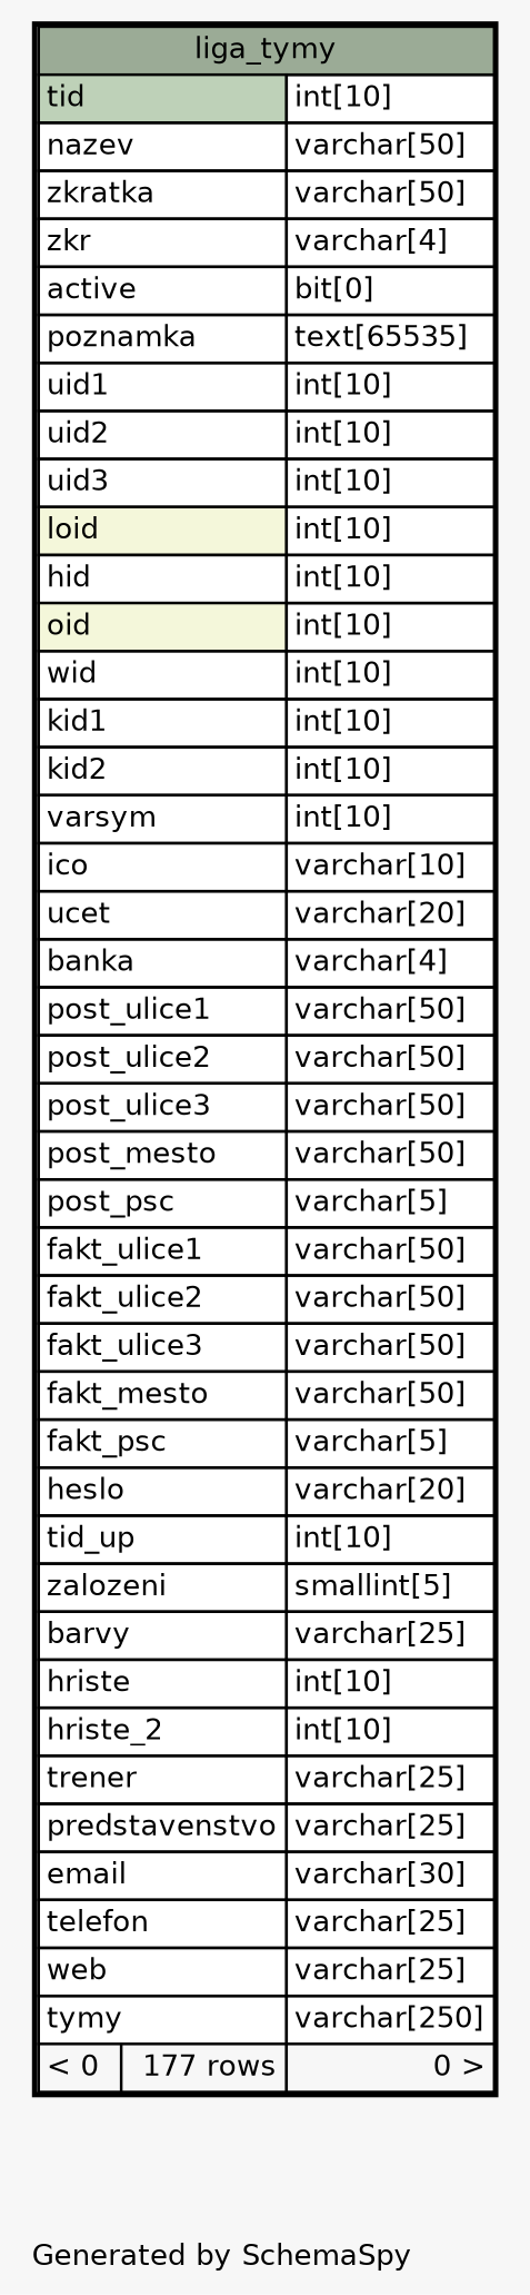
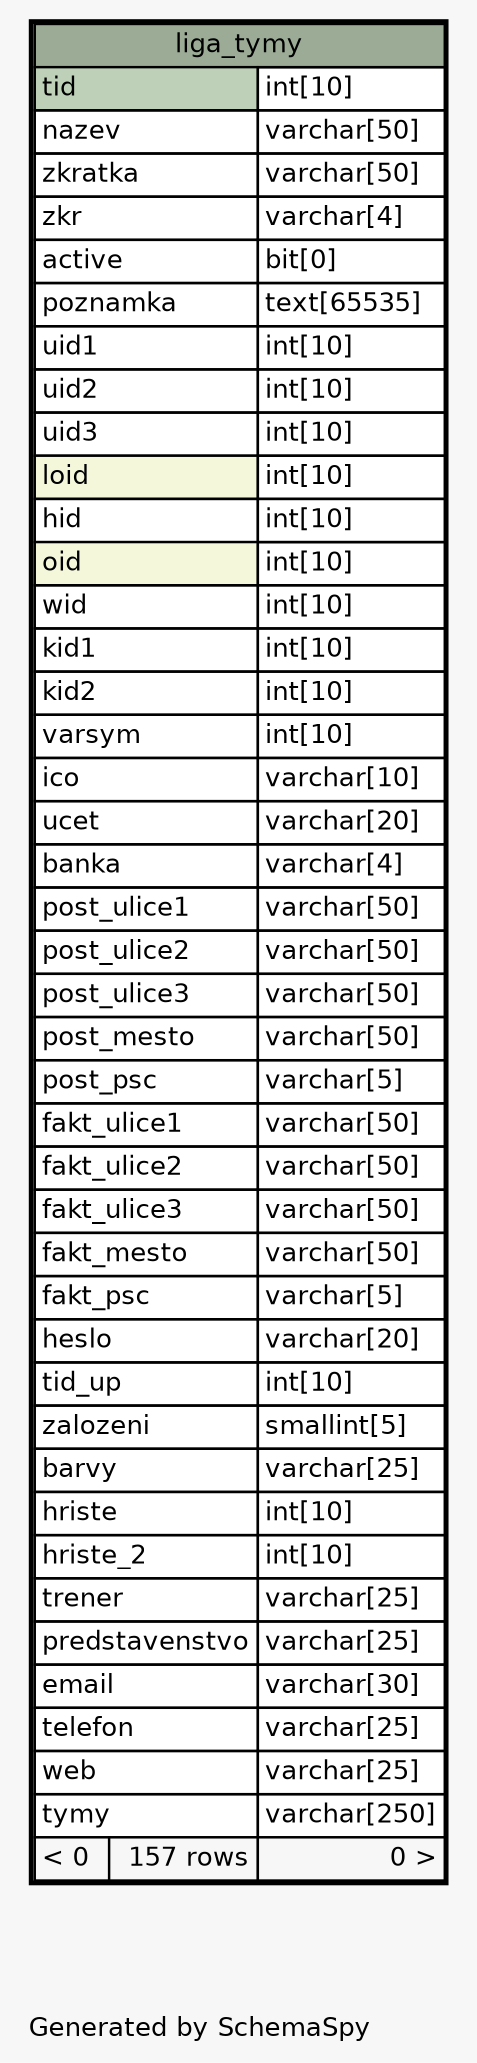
  digraph {
    bgcolor="#f7f7f7"
    fontname=Helvetica
    fontsize=11
    label="\nGenerated by SchemaSpy"
    labeljust=l
    nodesep=0.18
    rankdir=TB
    ranksep=0.46
-   n1 [fontname=Helvetica fontsize=11 label=<     <TABLE BORDER="2" CELLBORDER="1" CELLSPACING="0" BGCOLOR="#ffffff">       <TR><TD COLSPAN="3" BGCOLOR="#9bab96" ALIGN="CENTER">liga_tymy</TD></TR>       <TR><TD PORT="tid" COLSPAN="2" BGCOLOR="#bed1b8" ALIGN="LEFT">tid</TD><TD PORT="tid.type" ALIGN="LEFT">int[10]</TD></TR>       <TR><TD PORT="nazev" COLSPAN="2" ALIGN="LEFT">nazev</TD><TD PORT="nazev.type" ALIGN="LEFT">varchar[50]</TD></TR>       <TR><TD PORT="zkratka" COLSPAN="2" ALIGN="LEFT">zkratka</TD><TD PORT="zkratka.type" ALIGN="LEFT">varchar[50]</TD></TR>       <TR><TD PORT="zkr" COLSPAN="2" ALIGN="LEFT">zkr</TD><TD PORT="zkr.type" ALIGN="LEFT">varchar[4]</TD></TR>       <TR><TD PORT="active" COLSPAN="2" ALIGN="LEFT">active</TD><TD PORT="active.type" ALIGN="LEFT">bit[0]</TD></TR>       <TR><TD PORT="poznamka" COLSPAN="2" ALIGN="LEFT">poznamka</TD><TD PORT="poznamka.type" ALIGN="LEFT">text[65535]</TD></TR>       <TR><TD PORT="uid1" COLSPAN="2" ALIGN="LEFT">uid1</TD><TD PORT="uid1.type" ALIGN="LEFT">int[10]</TD></TR>       <TR><TD PORT="uid2" COLSPAN="2" ALIGN="LEFT">uid2</TD><TD PORT="uid2.type" ALIGN="LEFT">int[10]</TD></TR>       <TR><TD PORT="uid3" COLSPAN="2" ALIGN="LEFT">uid3</TD><TD PORT="uid3.type" ALIGN="LEFT">int[10]</TD></TR>       <TR><TD PORT="loid" COLSPAN="2" BGCOLOR="#f4f7da" ALIGN="LEFT">loid</TD><TD PORT="loid.type" ALIGN="LEFT">int[10]</TD></TR>       <TR><TD PORT="hid" COLSPAN="2" ALIGN="LEFT">hid</TD><TD PORT="hid.type" ALIGN="LEFT">int[10]</TD></TR>       <TR><TD PORT="oid" COLSPAN="2" BGCOLOR="#f4f7da" ALIGN="LEFT">oid</TD><TD PORT="oid.type" ALIGN="LEFT">int[10]</TD></TR>       <TR><TD PORT="wid" COLSPAN="2" ALIGN="LEFT">wid</TD><TD PORT="wid.type" ALIGN="LEFT">int[10]</TD></TR>       <TR><TD PORT="kid1" COLSPAN="2" ALIGN="LEFT">kid1</TD><TD PORT="kid1.type" ALIGN="LEFT">int[10]</TD></TR>       <TR><TD PORT="kid2" COLSPAN="2" ALIGN="LEFT">kid2</TD><TD PORT="kid2.type" ALIGN="LEFT">int[10]</TD></TR>       <TR><TD PORT="varsym" COLSPAN="2" ALIGN="LEFT">varsym</TD><TD PORT="varsym.type" ALIGN="LEFT">int[10]</TD></TR>       <TR><TD PORT="ico" COLSPAN="2" ALIGN="LEFT">ico</TD><TD PORT="ico.type" ALIGN="LEFT">varchar[10]</TD></TR>       <TR><TD PORT="ucet" COLSPAN="2" ALIGN="LEFT">ucet</TD><TD PORT="ucet.type" ALIGN="LEFT">varchar[20]</TD></TR>       <TR><TD PORT="banka" COLSPAN="2" ALIGN="LEFT">banka</TD><TD PORT="banka.type" ALIGN="LEFT">varchar[4]</TD></TR>       <TR><TD PORT="post_ulice1" COLSPAN="2" ALIGN="LEFT">post_ulice1</TD><TD PORT="post_ulice1.type" ALIGN="LEFT">varchar[50]</TD></TR>       <TR><TD PORT="post_ulice2" COLSPAN="2" ALIGN="LEFT">post_ulice2</TD><TD PORT="post_ulice2.type" ALIGN="LEFT">varchar[50]</TD></TR>       <TR><TD PORT="post_ulice3" COLSPAN="2" ALIGN="LEFT">post_ulice3</TD><TD PORT="post_ulice3.type" ALIGN="LEFT">varchar[50]</TD></TR>       <TR><TD PORT="post_mesto" COLSPAN="2" ALIGN="LEFT">post_mesto</TD><TD PORT="post_mesto.type" ALIGN="LEFT">varchar[50]</TD></TR>       <TR><TD PORT="post_psc" COLSPAN="2" ALIGN="LEFT">post_psc</TD><TD PORT="post_psc.type" ALIGN="LEFT">varchar[5]</TD></TR>       <TR><TD PORT="fakt_ulice1" COLSPAN="2" ALIGN="LEFT">fakt_ulice1</TD><TD PORT="fakt_ulice1.type" ALIGN="LEFT">varchar[50]</TD></TR>       <TR><TD PORT="fakt_ulice2" COLSPAN="2" ALIGN="LEFT">fakt_ulice2</TD><TD PORT="fakt_ulice2.type" ALIGN="LEFT">varchar[50]</TD></TR>       <TR><TD PORT="fakt_ulice3" COLSPAN="2" ALIGN="LEFT">fakt_ulice3</TD><TD PORT="fakt_ulice3.type" ALIGN="LEFT">varchar[50]</TD></TR>       <TR><TD PORT="fakt_mesto" COLSPAN="2" ALIGN="LEFT">fakt_mesto</TD><TD PORT="fakt_mesto.type" ALIGN="LEFT">varchar[50]</TD></TR>       <TR><TD PORT="fakt_psc" COLSPAN="2" ALIGN="LEFT">fakt_psc</TD><TD PORT="fakt_psc.type" ALIGN="LEFT">varchar[5]</TD></TR>       <TR><TD PORT="heslo" COLSPAN="2" ALIGN="LEFT">heslo</TD><TD PORT="heslo.type" ALIGN="LEFT">varchar[20]</TD></TR>       <TR><TD PORT="tid_up" COLSPAN="2" ALIGN="LEFT">tid_up</TD><TD PORT="tid_up.type" ALIGN="LEFT">int[10]</TD></TR>       <TR><TD PORT="zalozeni" COLSPAN="2" ALIGN="LEFT">zalozeni</TD><TD PORT="zalozeni.type" ALIGN="LEFT">smallint[5]</TD></TR>       <TR><TD PORT="barvy" COLSPAN="2" ALIGN="LEFT">barvy</TD><TD PORT="barvy.type" ALIGN="LEFT">varchar[25]</TD></TR>       <TR><TD PORT="hriste" COLSPAN="2" ALIGN="LEFT">hriste</TD><TD PORT="hriste.type" ALIGN="LEFT">int[10]</TD></TR>       <TR><TD PORT="hriste_2" COLSPAN="2" ALIGN="LEFT">hriste_2</TD><TD PORT="hriste_2.type" ALIGN="LEFT">int[10]</TD></TR>       <TR><TD PORT="trener" COLSPAN="2" ALIGN="LEFT">trener</TD><TD PORT="trener.type" ALIGN="LEFT">varchar[25]</TD></TR>       <TR><TD PORT="predstavenstvo" COLSPAN="2" ALIGN="LEFT">predstavenstvo</TD><TD PORT="predstavenstvo.type" ALIGN="LEFT">varchar[25]</TD></TR>       <TR><TD PORT="email" COLSPAN="2" ALIGN="LEFT">email</TD><TD PORT="email.type" ALIGN="LEFT">varchar[30]</TD></TR>       <TR><TD PORT="telefon" COLSPAN="2" ALIGN="LEFT">telefon</TD><TD PORT="telefon.type" ALIGN="LEFT">varchar[25]</TD></TR>       <TR><TD PORT="web" COLSPAN="2" ALIGN="LEFT">web</TD><TD PORT="web.type" ALIGN="LEFT">varchar[25]</TD></TR>       <TR><TD PORT="tymy" COLSPAN="2" ALIGN="LEFT">tymy</TD><TD PORT="tymy.type" ALIGN="LEFT">varchar[250]</TD></TR>       <TR><TD ALIGN="LEFT" BGCOLOR="#f7f7f7">&lt; 0</TD><TD ALIGN="RIGHT" BGCOLOR="#f7f7f7">177 rows</TD><TD ALIGN="RIGHT" BGCOLOR="#f7f7f7">0 &gt;</TD></TR>     </TABLE>> shape=plaintext]
+   n1 [fontname=Helvetica fontsize=11 label=<     <TABLE BORDER="2" CELLBORDER="1" CELLSPACING="0" BGCOLOR="#ffffff">       <TR><TD COLSPAN="3" BGCOLOR="#9bab96" ALIGN="CENTER">liga_tymy</TD></TR>       <TR><TD PORT="tid" COLSPAN="2" BGCOLOR="#bed1b8" ALIGN="LEFT">tid</TD><TD PORT="tid.type" ALIGN="LEFT">int[10]</TD></TR>       <TR><TD PORT="nazev" COLSPAN="2" ALIGN="LEFT">nazev</TD><TD PORT="nazev.type" ALIGN="LEFT">varchar[50]</TD></TR>       <TR><TD PORT="zkratka" COLSPAN="2" ALIGN="LEFT">zkratka</TD><TD PORT="zkratka.type" ALIGN="LEFT">varchar[50]</TD></TR>       <TR><TD PORT="zkr" COLSPAN="2" ALIGN="LEFT">zkr</TD><TD PORT="zkr.type" ALIGN="LEFT">varchar[4]</TD></TR>       <TR><TD PORT="active" COLSPAN="2" ALIGN="LEFT">active</TD><TD PORT="active.type" ALIGN="LEFT">bit[0]</TD></TR>       <TR><TD PORT="poznamka" COLSPAN="2" ALIGN="LEFT">poznamka</TD><TD PORT="poznamka.type" ALIGN="LEFT">text[65535]</TD></TR>       <TR><TD PORT="uid1" COLSPAN="2" ALIGN="LEFT">uid1</TD><TD PORT="uid1.type" ALIGN="LEFT">int[10]</TD></TR>       <TR><TD PORT="uid2" COLSPAN="2" ALIGN="LEFT">uid2</TD><TD PORT="uid2.type" ALIGN="LEFT">int[10]</TD></TR>       <TR><TD PORT="uid3" COLSPAN="2" ALIGN="LEFT">uid3</TD><TD PORT="uid3.type" ALIGN="LEFT">int[10]</TD></TR>       <TR><TD PORT="loid" COLSPAN="2" BGCOLOR="#f4f7da" ALIGN="LEFT">loid</TD><TD PORT="loid.type" ALIGN="LEFT">int[10]</TD></TR>       <TR><TD PORT="hid" COLSPAN="2" ALIGN="LEFT">hid</TD><TD PORT="hid.type" ALIGN="LEFT">int[10]</TD></TR>       <TR><TD PORT="oid" COLSPAN="2" BGCOLOR="#f4f7da" ALIGN="LEFT">oid</TD><TD PORT="oid.type" ALIGN="LEFT">int[10]</TD></TR>       <TR><TD PORT="wid" COLSPAN="2" ALIGN="LEFT">wid</TD><TD PORT="wid.type" ALIGN="LEFT">int[10]</TD></TR>       <TR><TD PORT="kid1" COLSPAN="2" ALIGN="LEFT">kid1</TD><TD PORT="kid1.type" ALIGN="LEFT">int[10]</TD></TR>       <TR><TD PORT="kid2" COLSPAN="2" ALIGN="LEFT">kid2</TD><TD PORT="kid2.type" ALIGN="LEFT">int[10]</TD></TR>       <TR><TD PORT="varsym" COLSPAN="2" ALIGN="LEFT">varsym</TD><TD PORT="varsym.type" ALIGN="LEFT">int[10]</TD></TR>       <TR><TD PORT="ico" COLSPAN="2" ALIGN="LEFT">ico</TD><TD PORT="ico.type" ALIGN="LEFT">varchar[10]</TD></TR>       <TR><TD PORT="ucet" COLSPAN="2" ALIGN="LEFT">ucet</TD><TD PORT="ucet.type" ALIGN="LEFT">varchar[20]</TD></TR>       <TR><TD PORT="banka" COLSPAN="2" ALIGN="LEFT">banka</TD><TD PORT="banka.type" ALIGN="LEFT">varchar[4]</TD></TR>       <TR><TD PORT="post_ulice1" COLSPAN="2" ALIGN="LEFT">post_ulice1</TD><TD PORT="post_ulice1.type" ALIGN="LEFT">varchar[50]</TD></TR>       <TR><TD PORT="post_ulice2" COLSPAN="2" ALIGN="LEFT">post_ulice2</TD><TD PORT="post_ulice2.type" ALIGN="LEFT">varchar[50]</TD></TR>       <TR><TD PORT="post_ulice3" COLSPAN="2" ALIGN="LEFT">post_ulice3</TD><TD PORT="post_ulice3.type" ALIGN="LEFT">varchar[50]</TD></TR>       <TR><TD PORT="post_mesto" COLSPAN="2" ALIGN="LEFT">post_mesto</TD><TD PORT="post_mesto.type" ALIGN="LEFT">varchar[50]</TD></TR>       <TR><TD PORT="post_psc" COLSPAN="2" ALIGN="LEFT">post_psc</TD><TD PORT="post_psc.type" ALIGN="LEFT">varchar[5]</TD></TR>       <TR><TD PORT="fakt_ulice1" COLSPAN="2" ALIGN="LEFT">fakt_ulice1</TD><TD PORT="fakt_ulice1.type" ALIGN="LEFT">varchar[50]</TD></TR>       <TR><TD PORT="fakt_ulice2" COLSPAN="2" ALIGN="LEFT">fakt_ulice2</TD><TD PORT="fakt_ulice2.type" ALIGN="LEFT">varchar[50]</TD></TR>       <TR><TD PORT="fakt_ulice3" COLSPAN="2" ALIGN="LEFT">fakt_ulice3</TD><TD PORT="fakt_ulice3.type" ALIGN="LEFT">varchar[50]</TD></TR>       <TR><TD PORT="fakt_mesto" COLSPAN="2" ALIGN="LEFT">fakt_mesto</TD><TD PORT="fakt_mesto.type" ALIGN="LEFT">varchar[50]</TD></TR>       <TR><TD PORT="fakt_psc" COLSPAN="2" ALIGN="LEFT">fakt_psc</TD><TD PORT="fakt_psc.type" ALIGN="LEFT">varchar[5]</TD></TR>       <TR><TD PORT="heslo" COLSPAN="2" ALIGN="LEFT">heslo</TD><TD PORT="heslo.type" ALIGN="LEFT">varchar[20]</TD></TR>       <TR><TD PORT="tid_up" COLSPAN="2" ALIGN="LEFT">tid_up</TD><TD PORT="tid_up.type" ALIGN="LEFT">int[10]</TD></TR>       <TR><TD PORT="zalozeni" COLSPAN="2" ALIGN="LEFT">zalozeni</TD><TD PORT="zalozeni.type" ALIGN="LEFT">smallint[5]</TD></TR>       <TR><TD PORT="barvy" COLSPAN="2" ALIGN="LEFT">barvy</TD><TD PORT="barvy.type" ALIGN="LEFT">varchar[25]</TD></TR>       <TR><TD PORT="hriste" COLSPAN="2" ALIGN="LEFT">hriste</TD><TD PORT="hriste.type" ALIGN="LEFT">int[10]</TD></TR>       <TR><TD PORT="hriste_2" COLSPAN="2" ALIGN="LEFT">hriste_2</TD><TD PORT="hriste_2.type" ALIGN="LEFT">int[10]</TD></TR>       <TR><TD PORT="trener" COLSPAN="2" ALIGN="LEFT">trener</TD><TD PORT="trener.type" ALIGN="LEFT">varchar[25]</TD></TR>       <TR><TD PORT="predstavenstvo" COLSPAN="2" ALIGN="LEFT">predstavenstvo</TD><TD PORT="predstavenstvo.type" ALIGN="LEFT">varchar[25]</TD></TR>       <TR><TD PORT="email" COLSPAN="2" ALIGN="LEFT">email</TD><TD PORT="email.type" ALIGN="LEFT">varchar[30]</TD></TR>       <TR><TD PORT="telefon" COLSPAN="2" ALIGN="LEFT">telefon</TD><TD PORT="telefon.type" ALIGN="LEFT">varchar[25]</TD></TR>       <TR><TD PORT="web" COLSPAN="2" ALIGN="LEFT">web</TD><TD PORT="web.type" ALIGN="LEFT">varchar[25]</TD></TR>       <TR><TD PORT="tymy" COLSPAN="2" ALIGN="LEFT">tymy</TD><TD PORT="tymy.type" ALIGN="LEFT">varchar[250]</TD></TR>       <TR><TD ALIGN="LEFT" BGCOLOR="#f7f7f7">&lt; 0</TD><TD ALIGN="RIGHT" BGCOLOR="#f7f7f7">157 rows</TD><TD ALIGN="RIGHT" BGCOLOR="#f7f7f7">0 &gt;</TD></TR>     </TABLE>> shape=plaintext]
  }
